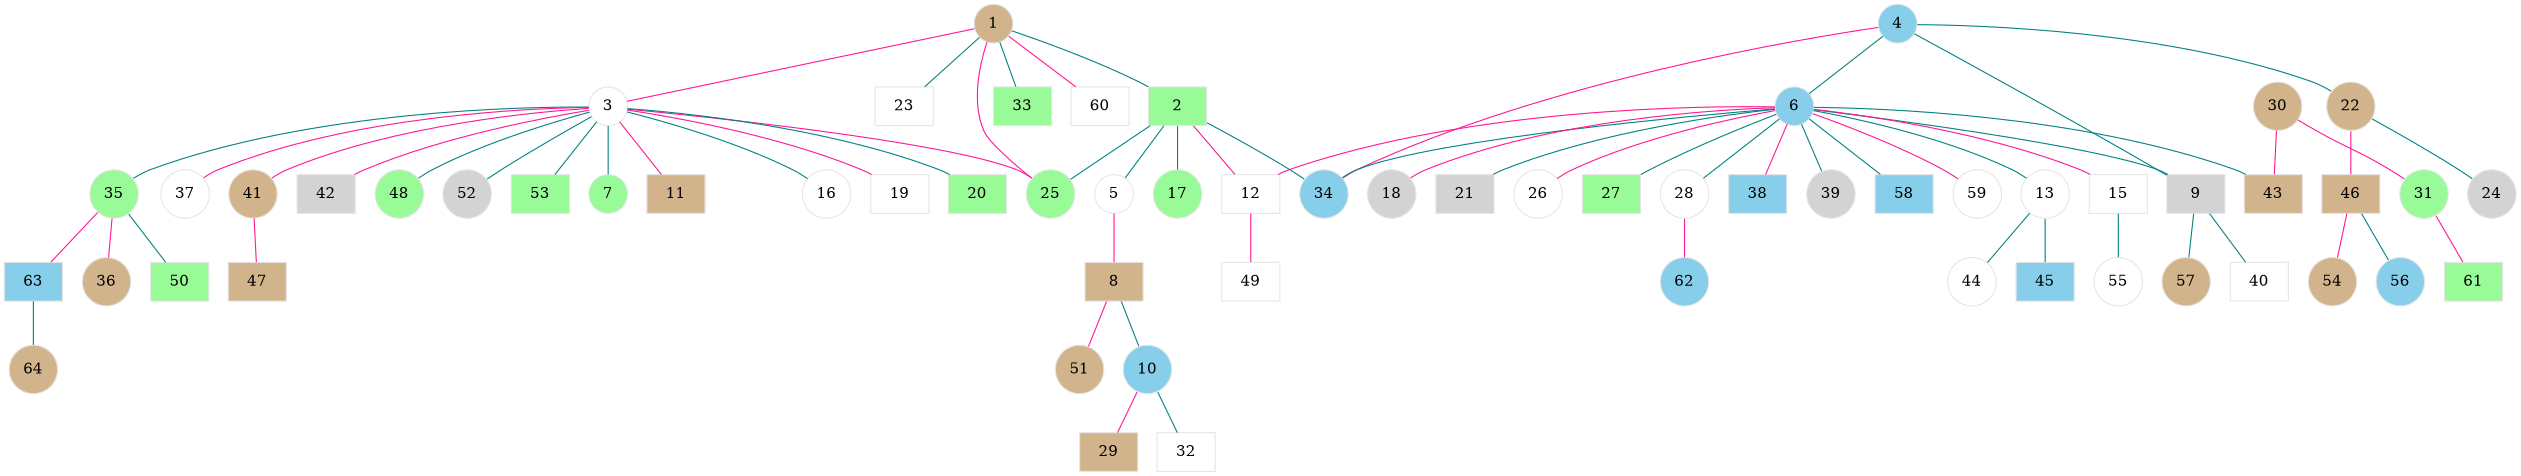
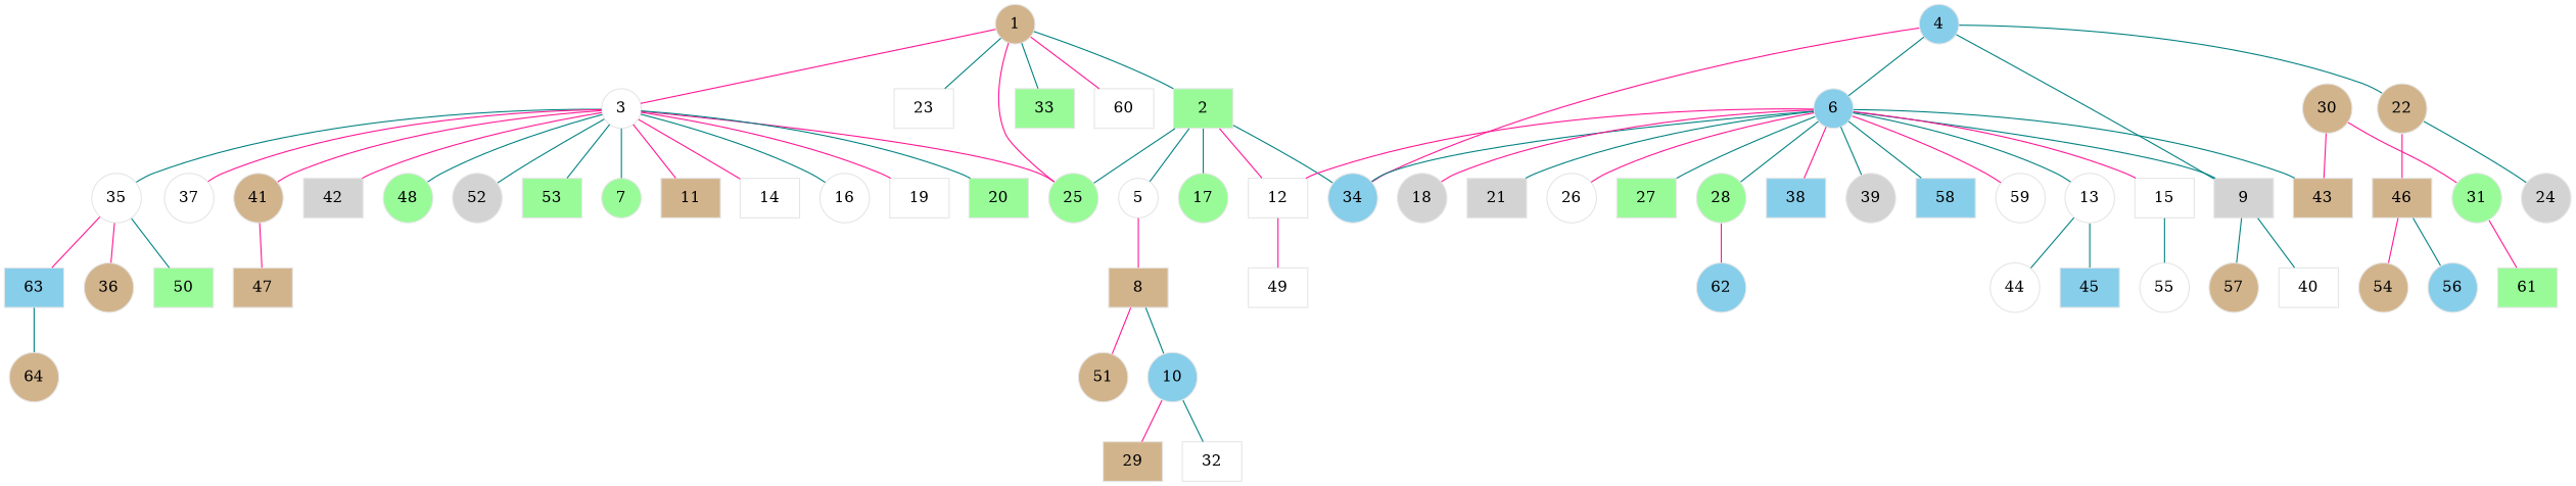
  graph {
    node [color=gray90 fillcolor=white shape=circle style=filled]
    edge [color=teal]
    1 [fillcolor=tan]
    2 [fillcolor=palegreen shape=box]
    3
    23 [shape=box]
    25 [fillcolor=palegreen]
    33 [fillcolor=palegreen shape=box]
    60 [shape=box]
    5
    12 [shape=box]
    17 [fillcolor=palegreen]
    34 [fillcolor=skyblue]
    7 [fillcolor=palegreen]
    11 [fillcolor=tan shape=box]
+   14 [shape=box]
    16
    19 [shape=box]
    20 [fillcolor=palegreen shape=box]
-   35 [fillcolor=palegreen]
+   35
    37
    41 [fillcolor=tan]
    42 [fillcolor=lightgrey shape=box]
    48 [fillcolor=palegreen]
    52 [fillcolor=lightgrey]
    53 [fillcolor=palegreen shape=box]
    4 [fillcolor=skyblue]
    6 [fillcolor=skyblue]
    9 [fillcolor=lightgrey shape=box]
    22 [fillcolor=tan]
    8 [fillcolor=tan shape=box]
    49 [shape=box]
    36 [fillcolor=tan]
    50 [fillcolor=palegreen shape=box]
    63 [fillcolor=skyblue shape=box]
    47 [fillcolor=tan shape=box]
    13
    15 [shape=box]
    18 [fillcolor=lightgrey]
    21 [fillcolor=lightgrey shape=box]
    26
    27 [fillcolor=palegreen shape=box]
-   28
+   28 [fillcolor=palegreen]
    38 [fillcolor=skyblue shape=box]
    39 [fillcolor=lightgrey]
    58 [fillcolor=skyblue shape=box]
    59
    43 [fillcolor=tan shape=box]
    40 [shape=box]
    57 [fillcolor=tan]
    24 [fillcolor=lightgrey]
    46 [fillcolor=tan shape=box]
    10 [fillcolor=skyblue]
    51 [fillcolor=tan]
    44
    45 [fillcolor=skyblue shape=box]
    55
    62 [fillcolor=skyblue]
    30 [fillcolor=tan]
    31 [fillcolor=palegreen]
    29 [fillcolor=tan shape=box]
    32 [shape=box]
    54 [fillcolor=tan]
    56 [fillcolor=skyblue]
    61 [fillcolor=palegreen shape=box]
    64 [fillcolor=tan]
    1 -- 2
    1 -- 3 [color=deeppink]
    1 -- 23
    1 -- 25 [color=deeppink]
    1 -- 33
    1 -- 60 [color=deeppink]
    2 -- 25
    2 -- 5
    2 -- 12 [color=deeppink]
    2 -- 17
    2 -- 34
    3 -- 25 [color=deeppink]
    3 -- 7
    3 -- 11 [color=deeppink]
+   3 -- 14 [color=deeppink]
    3 -- 16
    3 -- 19 [color=deeppink]
    3 -- 20
    3 -- 35
    3 -- 37 [color=deeppink]
    3 -- 41 [color=deeppink]
    3 -- 42 [color=deeppink]
    3 -- 48
    3 -- 52
    3 -- 53
    5 -- 8 [color=deeppink]
    12 -- 49 [color=deeppink]
    35 -- 36 [color=deeppink]
    35 -- 50
    35 -- 63 [color=deeppink]
    41 -- 47 [color=deeppink]
    4 -- 34 [color=deeppink]
    4 -- 6
    4 -- 9
    4 -- 22
    6 -- 12 [color=deeppink]
    6 -- 34
    6 -- 9
    6 -- 13
    6 -- 15 [color=deeppink]
    6 -- 18 [color=deeppink]
    6 -- 21
    6 -- 26 [color=deeppink]
    6 -- 27
    6 -- 28
    6 -- 38 [color=deeppink]
    6 -- 39
    6 -- 58
    6 -- 59 [color=deeppink]
    6 -- 43
    9 -- 40
    9 -- 57
    22 -- 24
    22 -- 46 [color=deeppink]
    8 -- 10
    8 -- 51 [color=deeppink]
    63 -- 64
    13 -- 44
    13 -- 45
    15 -- 55
    28 -- 62 [color=deeppink]
    46 -- 54 [color=deeppink]
    46 -- 56
    10 -- 29 [color=deeppink]
    10 -- 32
    30 -- 43 [color=deeppink]
    30 -- 31 [color=deeppink]
    31 -- 61 [color=deeppink]
  }
